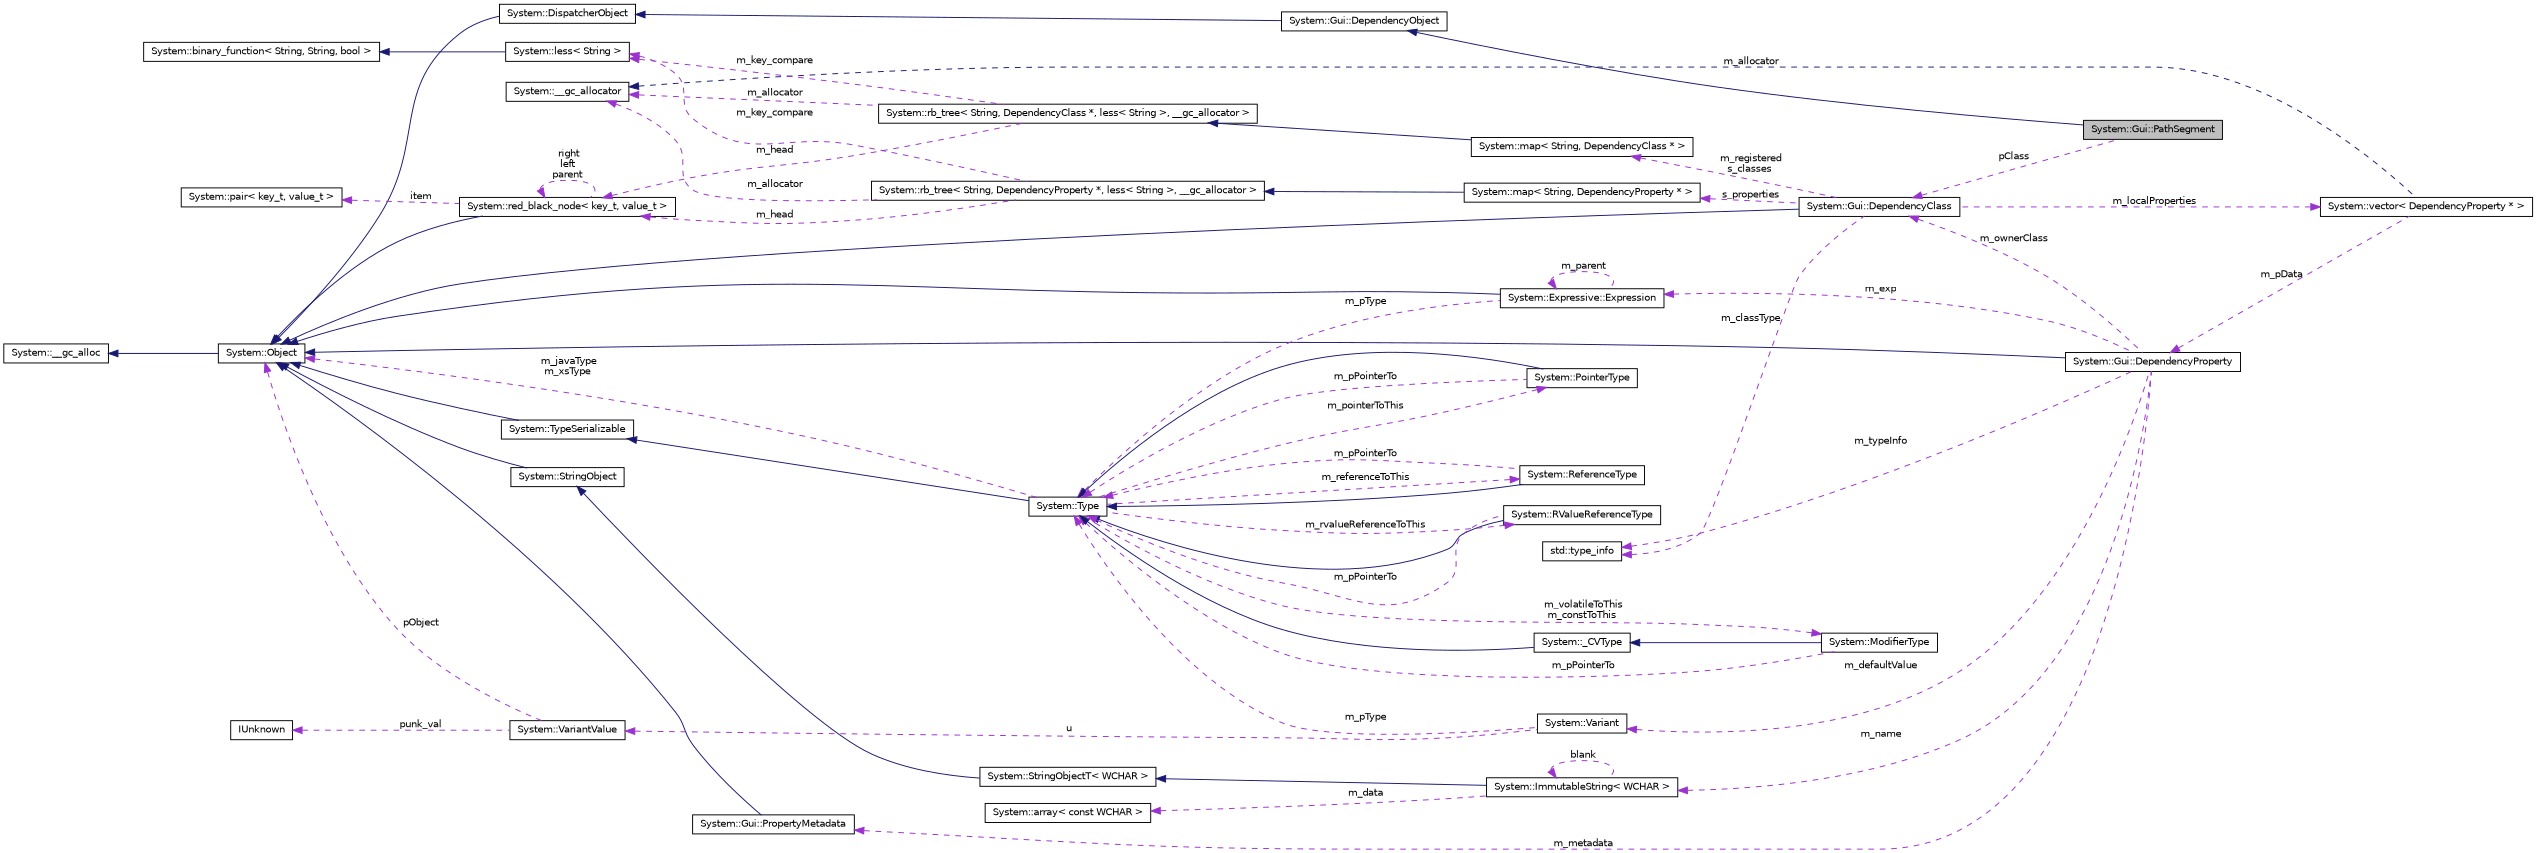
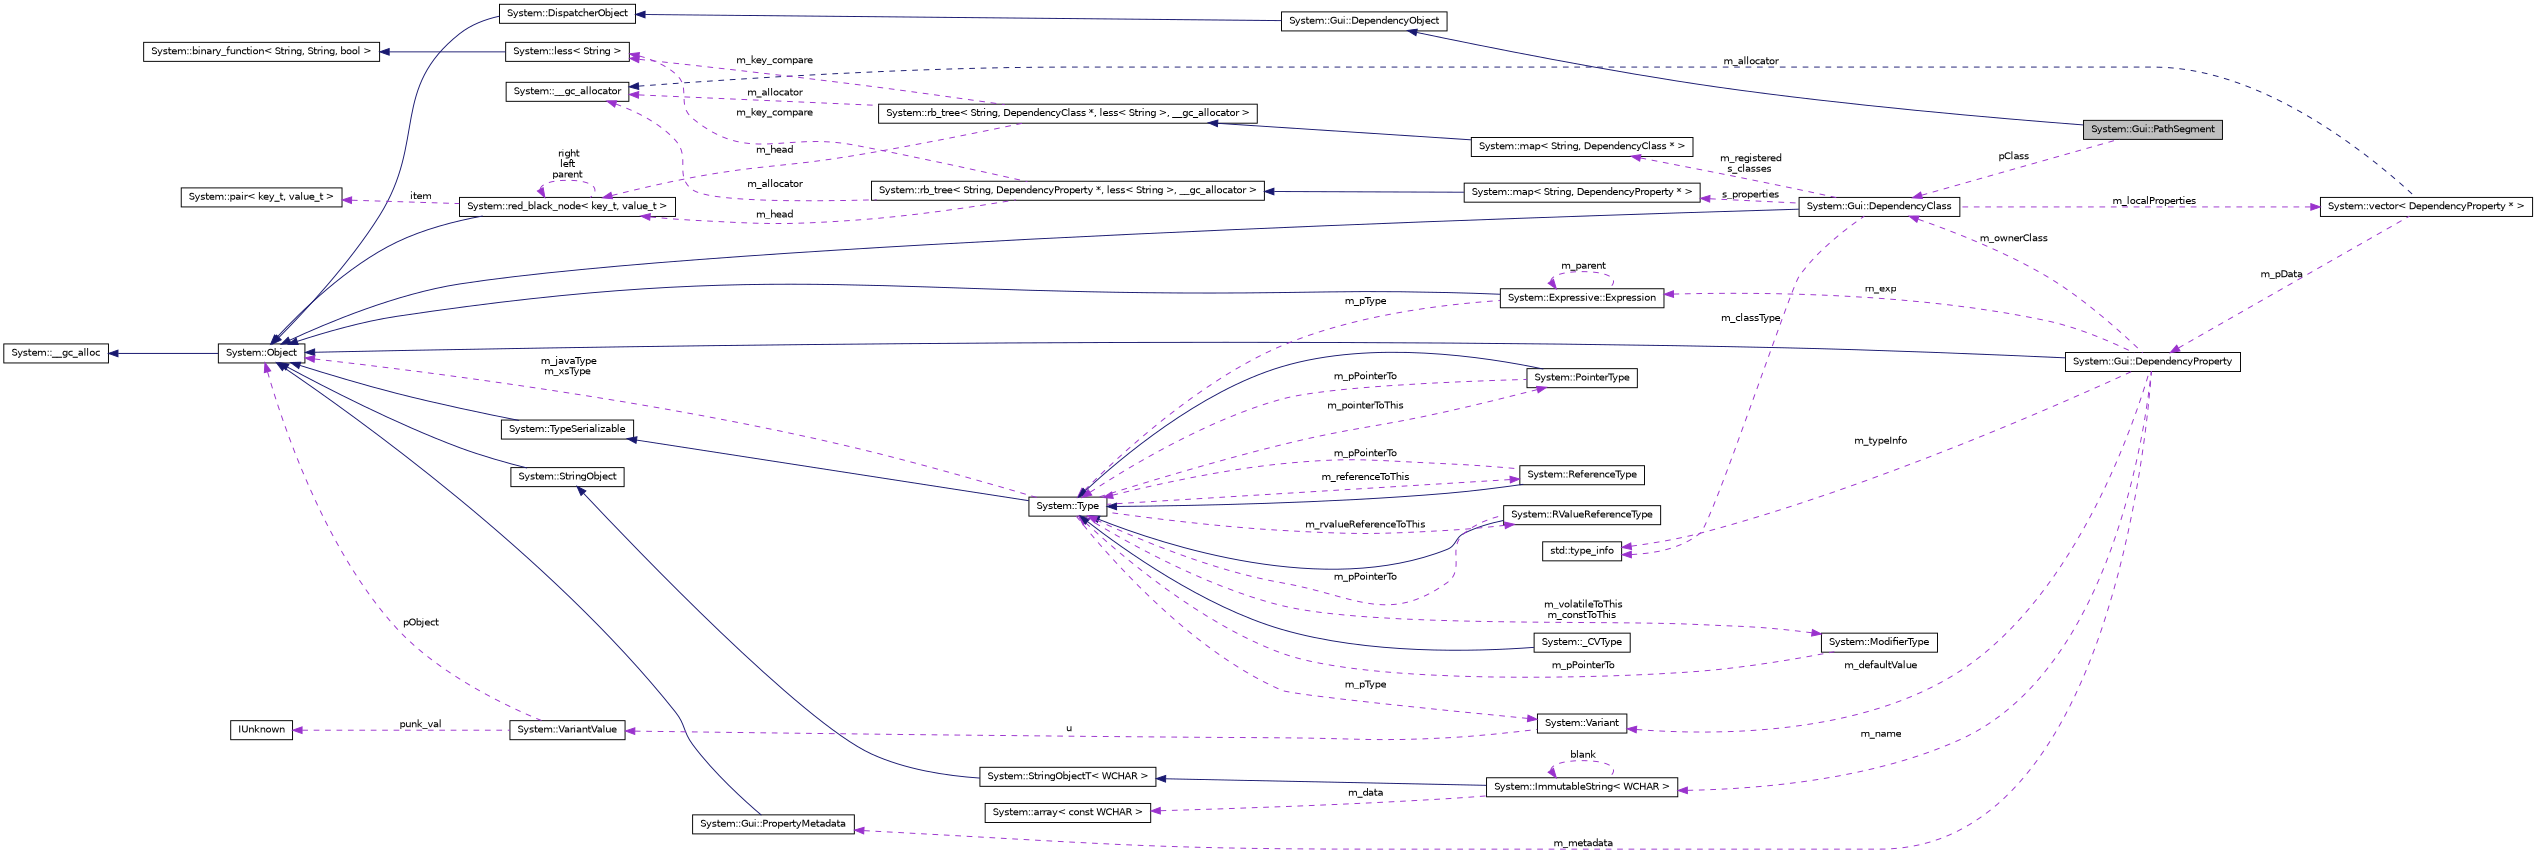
  digraph {
    rankdir=LR
    node [color=black fillcolor=white fontname=Helvetica fontsize=10 shape=record style=filled]
    edge [color=darkorchid3 dir=back fontname=Helvetica fontsize=10 labelfontname=Helvetica labelfontsize=10 style=dashed]
    n1 [fillcolor=grey75 fontcolor=black height=0.2 label="System::Gui::PathSegment" width=0.4]
    n2 [height=0.2 label="System::Gui::DependencyObject" width=0.4]
    n3 [height=0.2 label="System::DispatcherObject" width=0.4]
    n4 [height=0.2 label="System::Object" width=0.4]
    n5 [height=0.2 label="System::Gui::DependencyClass" width=0.4]
    n6 [height=0.2 label="System::red_black_node\< key_t, value_t \>" width=0.4]
    n7 [height=0.2 label="System::Gui::DependencyProperty" width=0.4]
    n8 [height=0.2 label="System::Gui::PropertyMetadata" width=0.4]
    n9 [height=0.2 label="System::Type" width=0.4]
    n10 [height=0.2 label="System::TypeSerializable" width=0.4]
    n11 [height=0.2 label="System::VariantValue" width=0.4]
    n12 [height=0.2 label="System::Expressive::Expression" width=0.4]
    n13 [height=0.2 label="System::StringObject" width=0.4]
    n14 [height=0.2 label="System::rb_tree\< String, DependencyClass *, less\< String \>, __gc_allocator \>" width=0.4]
    n15 [height=0.2 label="System::rb_tree\< String, DependencyProperty *, less\< String \>, __gc_allocator \>" width=0.4]
    n16 [height=0.2 label="System::vector\< DependencyProperty * \>" width=0.4]
    n17 [height=0.2 label="System::Variant" width=0.4]
    n18 [height=0.2 label="System::PointerType" width=0.4]
    n19 [height=0.2 label="System::ReferenceType" width=0.4]
    n20 [height=0.2 label="System::RValueReferenceType" width=0.4]
    n21 [height=0.2 label="System::ModifierType" width=0.4]
    n22 [height=0.2 label="System::_CVType" width=0.4]
    n23 [height=0.2 label="System::StringObjectT\< WCHAR \>" width=0.4]
    n24 [height=0.2 label="System::__gc_alloc" width=0.4]
    n25 [height=0.2 label="System::map\< String, DependencyClass * \>" width=0.4]
    n26 [height=0.2 label="System::__gc_allocator" width=0.4]
    n27 [height=0.2 label="System::map\< String, DependencyProperty * \>" width=0.4]
    n28 [height=0.2 label="System::less\< String \>" width=0.4]
    n29 [height=0.2 label="System::binary_function\< String, String, bool \>" width=0.4]
    n30 [height=0.2 label="System::pair\< key_t, value_t \>" width=0.4]
    n31 [height=0.2 label=IUnknown width=0.4]
    n32 [height=0.2 label="std::type_info" width=0.4]
    n33 [height=0.2 label="System::ImmutableString\< WCHAR \>" width=0.4]
    n34 [height=0.2 label="System::array\< const WCHAR \>" width=0.4]
    n2 -> n1 [color=midnightblue style=solid]
    n3 -> n2 [color=midnightblue style=solid]
    n4 -> n3 [color=midnightblue style=solid]
    n4 -> n5 [color=midnightblue style=solid]
    n4 -> n6 [color=midnightblue style=solid]
    n4 -> n7 [color=midnightblue style=solid]
    n4 -> n8 [color=midnightblue style=solid]
    n4 -> n9 [label=" m_javaType\nm_xsType"]
    n4 -> n10 [color=midnightblue style=solid]
    n4 -> n11 [label=" pObject"]
    n4 -> n12 [color=midnightblue style=solid]
    n4 -> n13 [color=midnightblue style=solid]
    n5 -> n1 [label=" pClass"]
    n5 -> n7 [label=" m_ownerClass"]
    n6 -> n6 [label=" right\nleft\nparent"]
    n6 -> n14 [label=" m_head"]
    n6 -> n15 [label=" m_head"]
    n7 -> n16 [label=" m_pData"]
    n8 -> n7 [label=" m_metadata"]
    n9 -> n12 [label=" m_pType"]
-   n9 -> n17 [label=" m_pType"]
+   n17 -> n9 [label=" m_pType"]
    n9 -> n18 [color=midnightblue style=solid]
    n9 -> n18 [label=" m_pPointerTo"]
    n9 -> n19 [color=midnightblue style=solid]
    n9 -> n19 [label=" m_pPointerTo"]
    n9 -> n20 [color=midnightblue style=solid]
    n9 -> n20 [label=" m_pPointerTo"]
    n9 -> n21 [label=" m_pPointerTo"]
    n9 -> n22 [color=midnightblue style=solid]
    n10 -> n9 [color=midnightblue style=solid]
    n11 -> n17 [label=" u"]
    n12 -> n7 [label=" m_exp"]
    n12 -> n12 [label=" m_parent"]
    n13 -> n23 [color=midnightblue style=solid]
    n14 -> n25 [color=midnightblue style=solid]
    n15 -> n27 [color=midnightblue style=solid]
    n16 -> n5 [label=" m_localProperties"]
    n17 -> n7 [label=" m_defaultValue"]
    n18 -> n9 [label=" m_pointerToThis"]
    n19 -> n9 [label=" m_referenceToThis"]
    n20 -> n9 [label=" m_rvalueReferenceToThis"]
    n21 -> n9 [label=" m_volatileToThis\nm_constToThis"]
-   n22 -> n21 [color=midnightblue style=solid]
    n23 -> n33 [color=midnightblue style=solid]
    n24 -> n4 [color=midnightblue style=solid]
    n25 -> n5 [label=" m_registered\ns_classes"]
    n26 -> n14 [label=" m_allocator"]
    n26 -> n15 [label=" m_allocator"]
    n26 -> n16 [color=midnightblue label=" m_allocator"]
    n27 -> n5 [label=" s_properties"]
    n28 -> n14 [label=" m_key_compare"]
    n28 -> n15 [label=" m_key_compare"]
    n29 -> n28 [color=midnightblue style=solid]
    n30 -> n6 [label=" item"]
    n31 -> n11 [label=" punk_val"]
    n32 -> n5 [label=" m_classType"]
    n32 -> n7 [label=" m_typeInfo"]
    n33 -> n7 [label=" m_name"]
    n33 -> n33 [label=" blank"]
    n34 -> n33 [label=" m_data"]
  }
